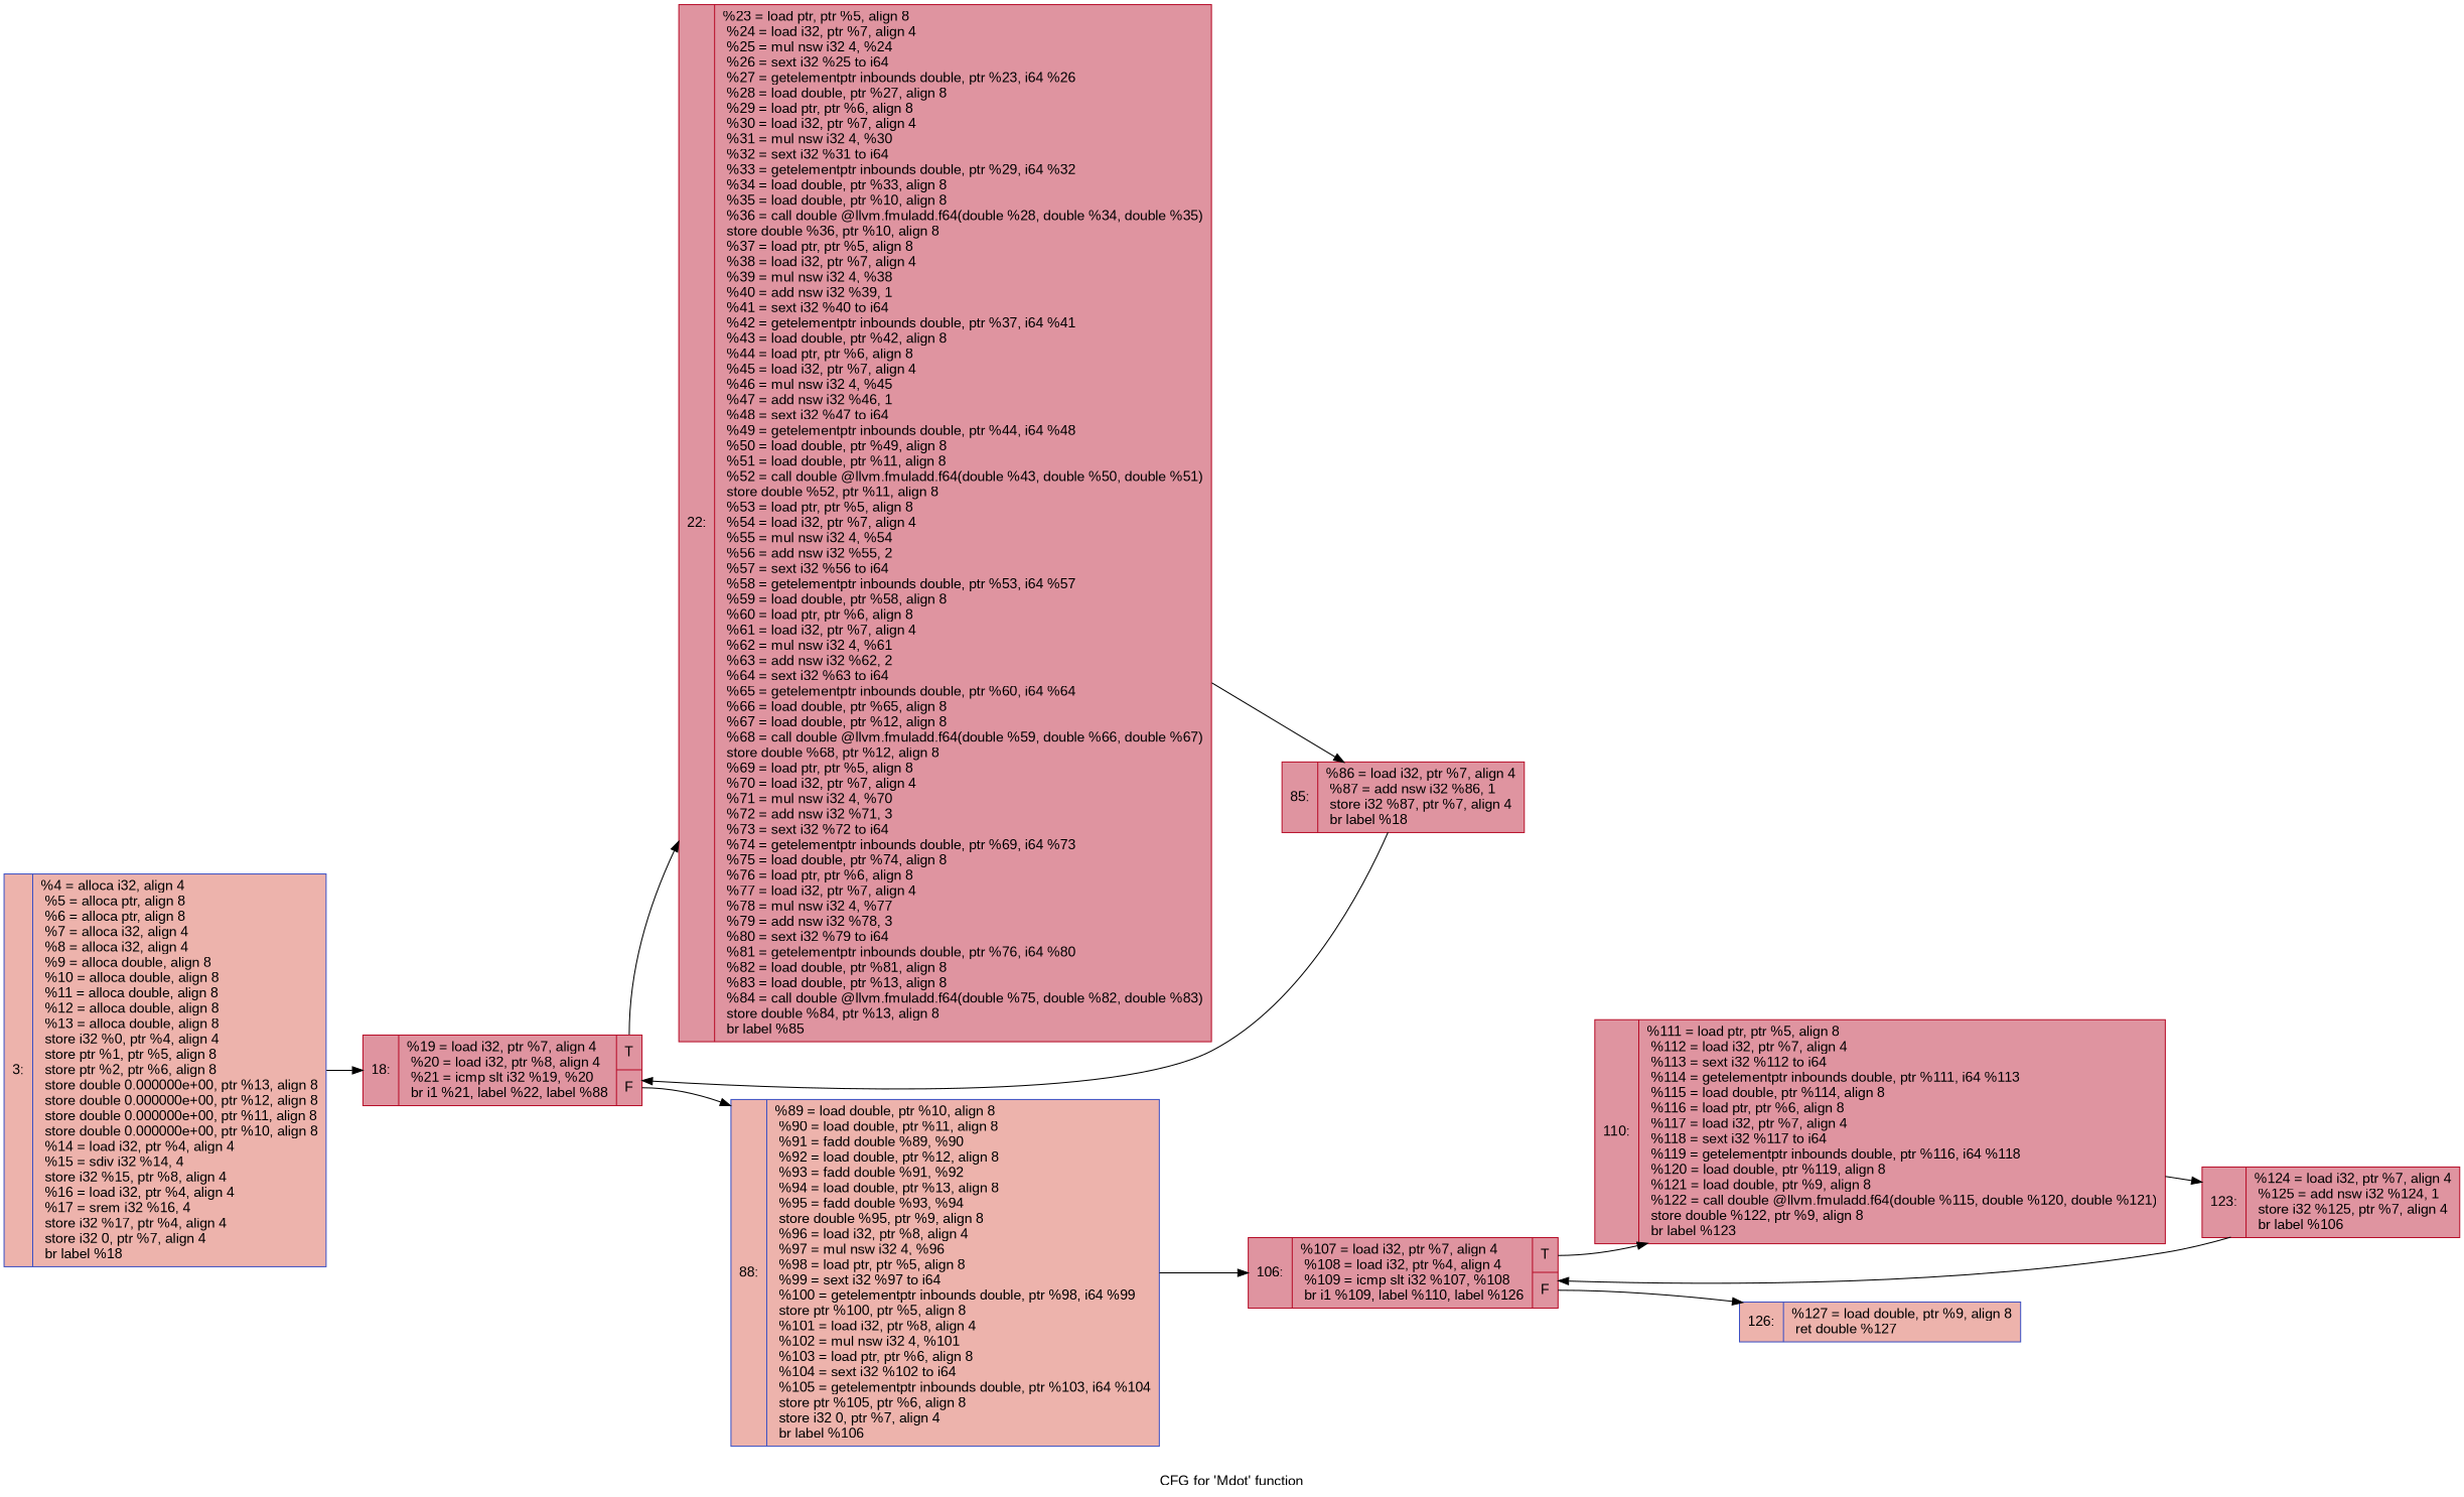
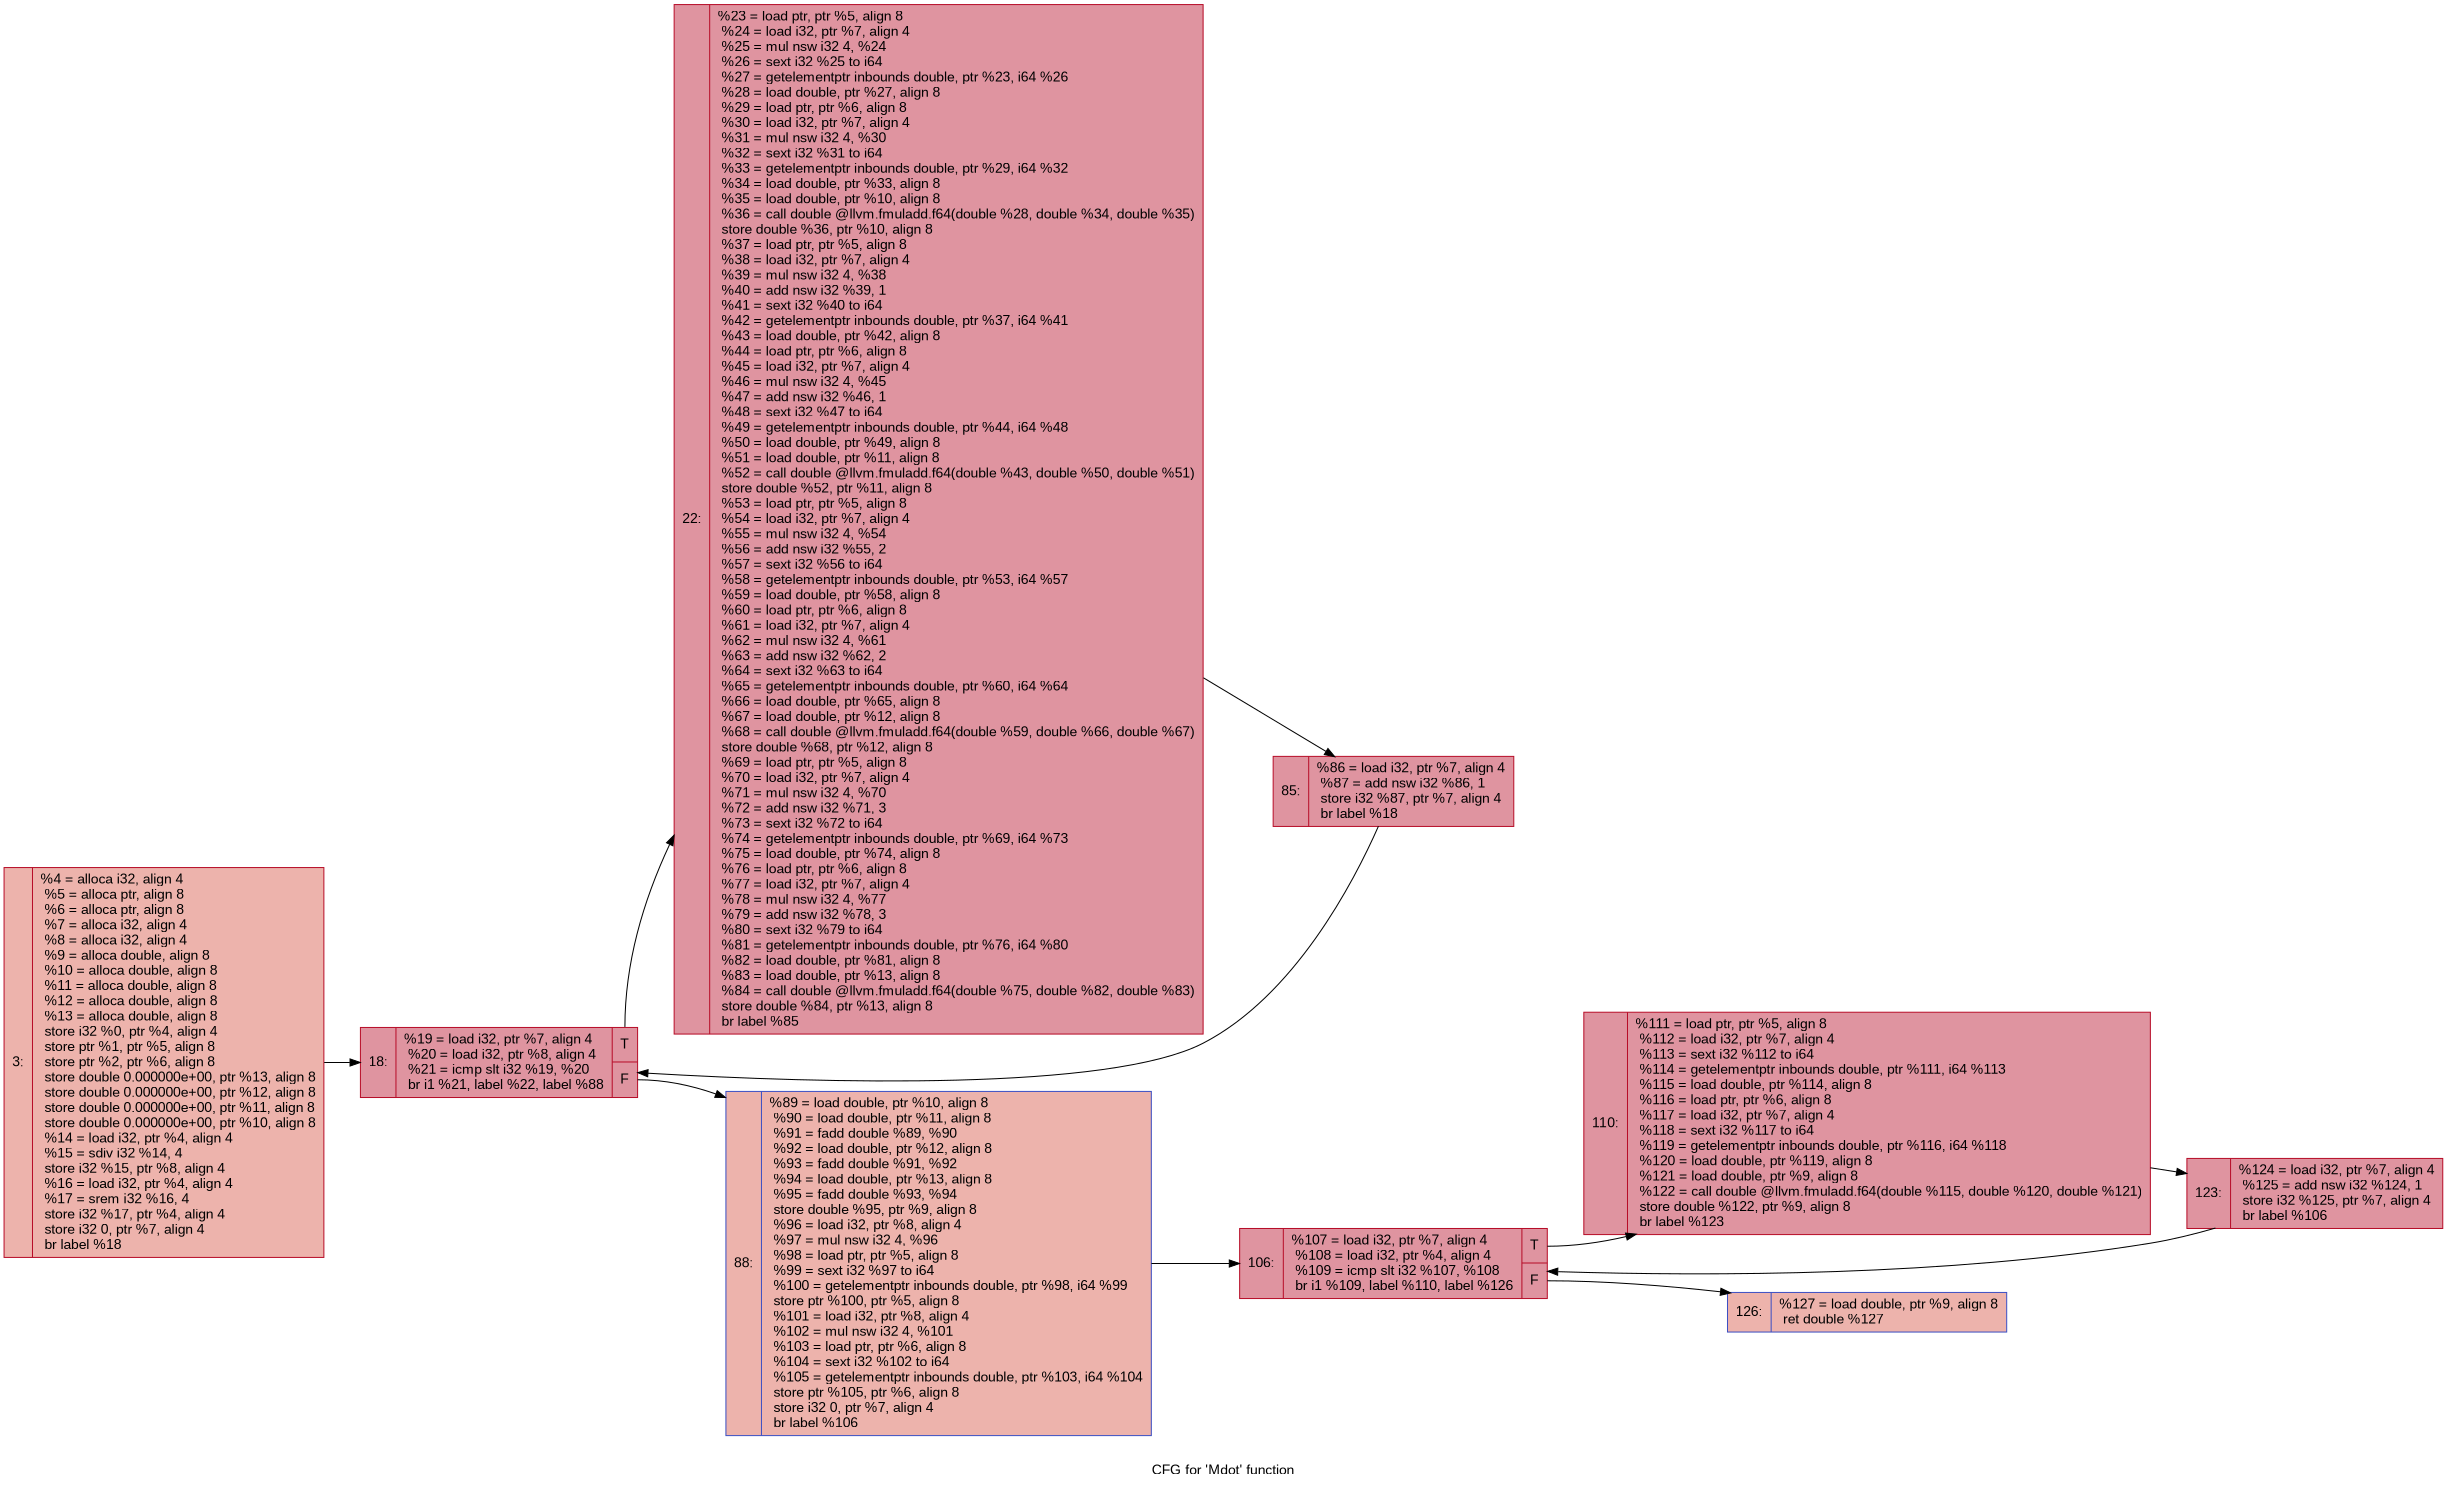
  digraph {
    label="CFG for 'Mdot' function"
    rankdir=LR
    fontname="Liberation Sans"
    node [color="#b70d28ff" fillcolor="#b70d2870" fontname="Liberation Sans" shape=record style=filled]
    edge [fontname="Liberation Sans"]
-   n1 [color="#3d50c3ff" fillcolor="#d6524470" label="{3:\l|  %4 = alloca i32, align 4\l  %5 = alloca ptr, align 8\l  %6 = alloca ptr, align 8\l  %7 = alloca i32, align 4\l  %8 = alloca i32, align 4\l  %9 = alloca double, align 8\l  %10 = alloca double, align 8\l  %11 = alloca double, align 8\l  %12 = alloca double, align 8\l  %13 = alloca double, align 8\l  store i32 %0, ptr %4, align 4\l  store ptr %1, ptr %5, align 8\l  store ptr %2, ptr %6, align 8\l  store double 0.000000e+00, ptr %13, align 8\l  store double 0.000000e+00, ptr %12, align 8\l  store double 0.000000e+00, ptr %11, align 8\l  store double 0.000000e+00, ptr %10, align 8\l  %14 = load i32, ptr %4, align 4\l  %15 = sdiv i32 %14, 4\l  store i32 %15, ptr %8, align 4\l  %16 = load i32, ptr %4, align 4\l  %17 = srem i32 %16, 4\l  store i32 %17, ptr %4, align 4\l  store i32 0, ptr %7, align 4\l  br label %18\l}"]
+   n1 [fillcolor="#d6524470" label="{3:\l|  %4 = alloca i32, align 4\l  %5 = alloca ptr, align 8\l  %6 = alloca ptr, align 8\l  %7 = alloca i32, align 4\l  %8 = alloca i32, align 4\l  %9 = alloca double, align 8\l  %10 = alloca double, align 8\l  %11 = alloca double, align 8\l  %12 = alloca double, align 8\l  %13 = alloca double, align 8\l  store i32 %0, ptr %4, align 4\l  store ptr %1, ptr %5, align 8\l  store ptr %2, ptr %6, align 8\l  store double 0.000000e+00, ptr %13, align 8\l  store double 0.000000e+00, ptr %12, align 8\l  store double 0.000000e+00, ptr %11, align 8\l  store double 0.000000e+00, ptr %10, align 8\l  %14 = load i32, ptr %4, align 4\l  %15 = sdiv i32 %14, 4\l  store i32 %15, ptr %8, align 4\l  %16 = load i32, ptr %4, align 4\l  %17 = srem i32 %16, 4\l  store i32 %17, ptr %4, align 4\l  store i32 0, ptr %7, align 4\l  br label %18\l}"]
    n2 [label="{18:\l|  %19 = load i32, ptr %7, align 4\l  %20 = load i32, ptr %8, align 4\l  %21 = icmp slt i32 %19, %20\l  br i1 %21, label %22, label %88\l|{<s0>T|<s1>F}}"]
    n3 [label="{22:\l|  %23 = load ptr, ptr %5, align 8\l  %24 = load i32, ptr %7, align 4\l  %25 = mul nsw i32 4, %24\l  %26 = sext i32 %25 to i64\l  %27 = getelementptr inbounds double, ptr %23, i64 %26\l  %28 = load double, ptr %27, align 8\l  %29 = load ptr, ptr %6, align 8\l  %30 = load i32, ptr %7, align 4\l  %31 = mul nsw i32 4, %30\l  %32 = sext i32 %31 to i64\l  %33 = getelementptr inbounds double, ptr %29, i64 %32\l  %34 = load double, ptr %33, align 8\l  %35 = load double, ptr %10, align 8\l  %36 = call double @llvm.fmuladd.f64(double %28, double %34, double %35)\l  store double %36, ptr %10, align 8\l  %37 = load ptr, ptr %5, align 8\l  %38 = load i32, ptr %7, align 4\l  %39 = mul nsw i32 4, %38\l  %40 = add nsw i32 %39, 1\l  %41 = sext i32 %40 to i64\l  %42 = getelementptr inbounds double, ptr %37, i64 %41\l  %43 = load double, ptr %42, align 8\l  %44 = load ptr, ptr %6, align 8\l  %45 = load i32, ptr %7, align 4\l  %46 = mul nsw i32 4, %45\l  %47 = add nsw i32 %46, 1\l  %48 = sext i32 %47 to i64\l  %49 = getelementptr inbounds double, ptr %44, i64 %48\l  %50 = load double, ptr %49, align 8\l  %51 = load double, ptr %11, align 8\l  %52 = call double @llvm.fmuladd.f64(double %43, double %50, double %51)\l  store double %52, ptr %11, align 8\l  %53 = load ptr, ptr %5, align 8\l  %54 = load i32, ptr %7, align 4\l  %55 = mul nsw i32 4, %54\l  %56 = add nsw i32 %55, 2\l  %57 = sext i32 %56 to i64\l  %58 = getelementptr inbounds double, ptr %53, i64 %57\l  %59 = load double, ptr %58, align 8\l  %60 = load ptr, ptr %6, align 8\l  %61 = load i32, ptr %7, align 4\l  %62 = mul nsw i32 4, %61\l  %63 = add nsw i32 %62, 2\l  %64 = sext i32 %63 to i64\l  %65 = getelementptr inbounds double, ptr %60, i64 %64\l  %66 = load double, ptr %65, align 8\l  %67 = load double, ptr %12, align 8\l  %68 = call double @llvm.fmuladd.f64(double %59, double %66, double %67)\l  store double %68, ptr %12, align 8\l  %69 = load ptr, ptr %5, align 8\l  %70 = load i32, ptr %7, align 4\l  %71 = mul nsw i32 4, %70\l  %72 = add nsw i32 %71, 3\l  %73 = sext i32 %72 to i64\l  %74 = getelementptr inbounds double, ptr %69, i64 %73\l  %75 = load double, ptr %74, align 8\l  %76 = load ptr, ptr %6, align 8\l  %77 = load i32, ptr %7, align 4\l  %78 = mul nsw i32 4, %77\l  %79 = add nsw i32 %78, 3\l  %80 = sext i32 %79 to i64\l  %81 = getelementptr inbounds double, ptr %76, i64 %80\l  %82 = load double, ptr %81, align 8\l  %83 = load double, ptr %13, align 8\l  %84 = call double @llvm.fmuladd.f64(double %75, double %82, double %83)\l  store double %84, ptr %13, align 8\l  br label %85\l}"]
    n4 [color="#3d50c3ff" fillcolor="#d6524470" label="{88:\l|  %89 = load double, ptr %10, align 8\l  %90 = load double, ptr %11, align 8\l  %91 = fadd double %89, %90\l  %92 = load double, ptr %12, align 8\l  %93 = fadd double %91, %92\l  %94 = load double, ptr %13, align 8\l  %95 = fadd double %93, %94\l  store double %95, ptr %9, align 8\l  %96 = load i32, ptr %8, align 4\l  %97 = mul nsw i32 4, %96\l  %98 = load ptr, ptr %5, align 8\l  %99 = sext i32 %97 to i64\l  %100 = getelementptr inbounds double, ptr %98, i64 %99\l  store ptr %100, ptr %5, align 8\l  %101 = load i32, ptr %8, align 4\l  %102 = mul nsw i32 4, %101\l  %103 = load ptr, ptr %6, align 8\l  %104 = sext i32 %102 to i64\l  %105 = getelementptr inbounds double, ptr %103, i64 %104\l  store ptr %105, ptr %6, align 8\l  store i32 0, ptr %7, align 4\l  br label %106\l}"]
    n5 [label="{85:\l|  %86 = load i32, ptr %7, align 4\l  %87 = add nsw i32 %86, 1\l  store i32 %87, ptr %7, align 4\l  br label %18\l}"]
    n6 [label="{106:\l|  %107 = load i32, ptr %7, align 4\l  %108 = load i32, ptr %4, align 4\l  %109 = icmp slt i32 %107, %108\l  br i1 %109, label %110, label %126\l|{<s0>T|<s1>F}}"]
    n7 [label="{110:\l|  %111 = load ptr, ptr %5, align 8\l  %112 = load i32, ptr %7, align 4\l  %113 = sext i32 %112 to i64\l  %114 = getelementptr inbounds double, ptr %111, i64 %113\l  %115 = load double, ptr %114, align 8\l  %116 = load ptr, ptr %6, align 8\l  %117 = load i32, ptr %7, align 4\l  %118 = sext i32 %117 to i64\l  %119 = getelementptr inbounds double, ptr %116, i64 %118\l  %120 = load double, ptr %119, align 8\l  %121 = load double, ptr %9, align 8\l  %122 = call double @llvm.fmuladd.f64(double %115, double %120, double %121)\l  store double %122, ptr %9, align 8\l  br label %123\l}"]
    n8 [color="#3d50c3ff" fillcolor="#d6524470" label="{126:\l|  %127 = load double, ptr %9, align 8\l  ret double %127\l}"]
    n9 [label="{123:\l|  %124 = load i32, ptr %7, align 4\l  %125 = add nsw i32 %124, 1\l  store i32 %125, ptr %7, align 4\l  br label %106\l}"]
    n1 -> n2
    n2 -> n3 [tailport=s0]
    n2 -> n4 [tailport=s1]
    n3 -> n5
    n4 -> n6
    n5 -> n2
    n6 -> n7 [tailport=s0]
    n6 -> n8 [tailport=s1]
    n7 -> n9
    n9 -> n6
  }
